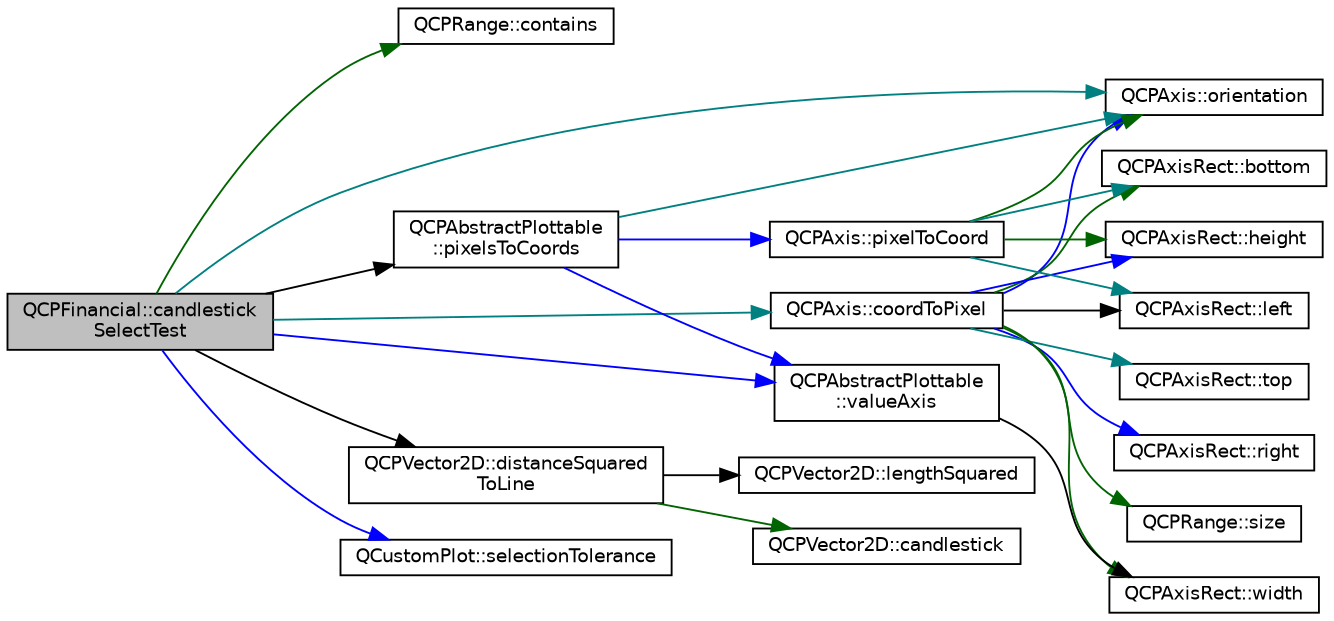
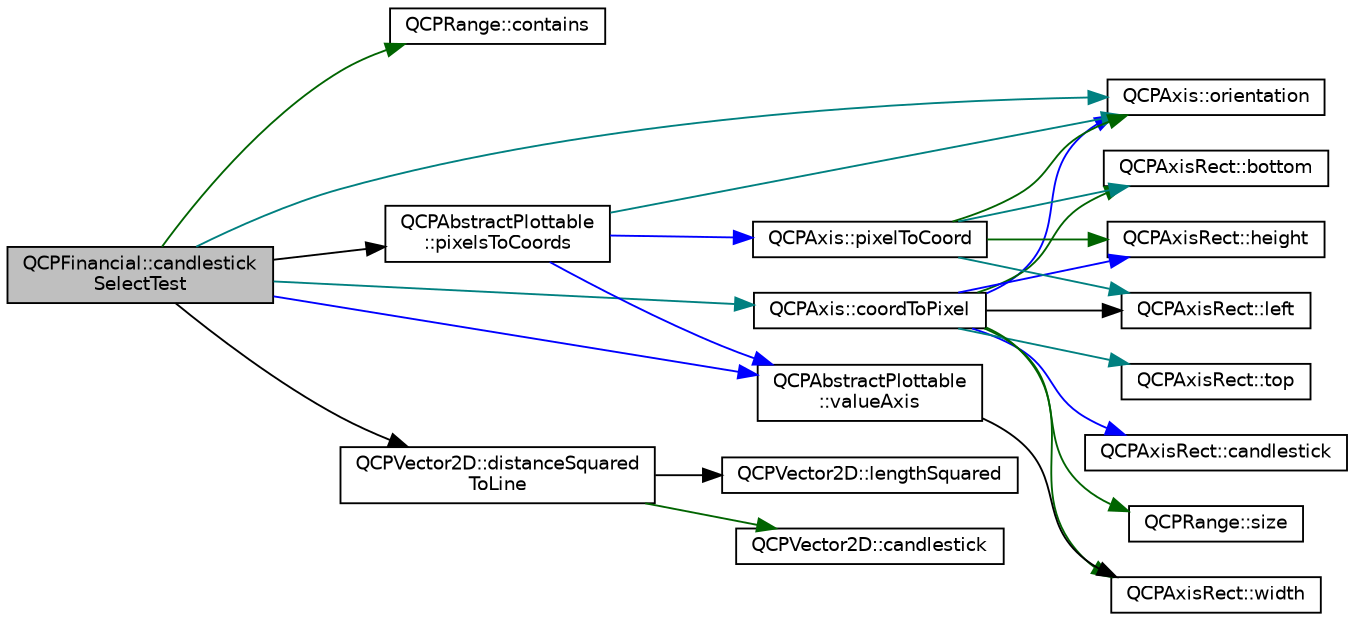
  digraph {
    rankdir=LR
    node [color=black fillcolor=white fontname=Helvetica fontsize=10 shape=record style=filled]
    edge [color=darkgreen fontname=Helvetica fontsize=10 labelfontname=Helvetica labelfontsize=10 style=solid]
    n1 [fillcolor=grey75 fontcolor=black height=0.2 label="QCPFinancial::candlestick\lSelectTest" width=0.4]
    n2 [height=0.2 label="QCPRange::contains" width=0.4]
    n3 [height=0.2 label="QCPAxis::coordToPixel" width=0.4]
    n4 [height=0.2 label="QCPAxis::orientation" width=0.4]
    n5 [height=0.2 label="QCPVector2D::distanceSquared\lToLine" width=0.4]
    n6 [height=0.2 label="QCPAbstractPlottable\l::pixelsToCoords" width=0.4]
    n7 [height=0.2 label="QCPAbstractPlottable\l::valueAxis" width=0.4]
-   n8 [height=0.2 label="QCustomPlot::selectionTolerance" width=0.4]
    n9 [height=0.2 label="QCPAxisRect::bottom" width=0.4]
    n10 [height=0.2 label="QCPAxisRect::height" width=0.4]
    n11 [height=0.2 label="QCPAxisRect::left" width=0.4]
-   n12 [height=0.2 label="QCPAxisRect::right" width=0.4]
+   n12 [height=0.2 label="QCPAxisRect::candlestick" width=0.4]
    n13 [height=0.2 label="QCPRange::size" width=0.4]
    n14 [height=0.2 label="QCPAxisRect::top" width=0.4]
    n15 [height=0.2 label="QCPAxisRect::width" width=0.4]
    n16 [height=0.2 label="QCPVector2D::candlestick" width=0.4]
    n17 [height=0.2 label="QCPVector2D::lengthSquared" width=0.4]
    n18 [height=0.2 label="QCPAxis::pixelToCoord" width=0.4]
    n1 -> n2
    n1 -> n3 [color=teal]
    n1 -> n4 [color=teal]
    n1 -> n5 [color=black]
    n1 -> n6 [color=black]
    n1 -> n7 [color=blue]
-   n1 -> n8 [color=blue]
    n3 -> n4 [color=blue]
    n3 -> n9
    n3 -> n10 [color=blue]
    n3 -> n11 [color=black]
    n3 -> n12 [color=blue]
    n3 -> n13
    n3 -> n14 [color=teal]
    n3 -> n15
    n5 -> n16
    n5 -> n17 [color=black]
    n6 -> n4 [color=teal]
    n6 -> n7 [color=blue]
    n6 -> n18 [color=blue]
    n7 -> n15 [color=black]
    n18 -> n4
    n18 -> n9 [color=teal]
    n18 -> n10
    n18 -> n11 [color=teal]
  }
